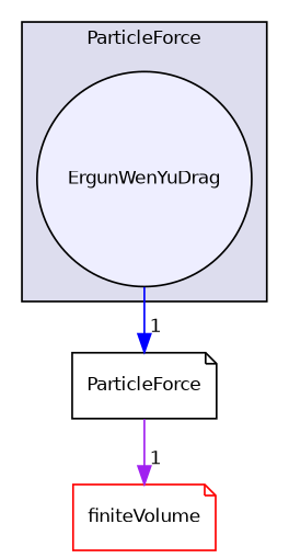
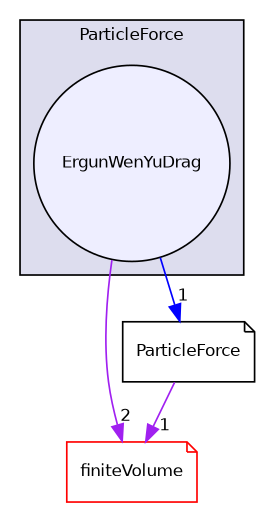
  digraph {
    compound=true
    node [fontname=Helvetica fontsize=10 shape=note]
    edge [color=purple headlabel=1 labeldistance=1.5 labelfontname=Helvetica labelfontsize=10]
    n1 [fillcolor="#eeeeff" label=ErgunWenYuDrag pencolor=black shape=circle style=filled]
    n2 [color=red label=finiteVolume]
    n3 [label=ParticleForce]
    subgraph cluster_1 {
      bgcolor="#ddddee"
      fontname=Helvetica
      fontsize=10
      label=ParticleForce
      pencolor=black
      n1
    }
+   n1 -> n2 [headlabel=2]
    n1 -> n3 [color=blue]
    n3 -> n2
  }
